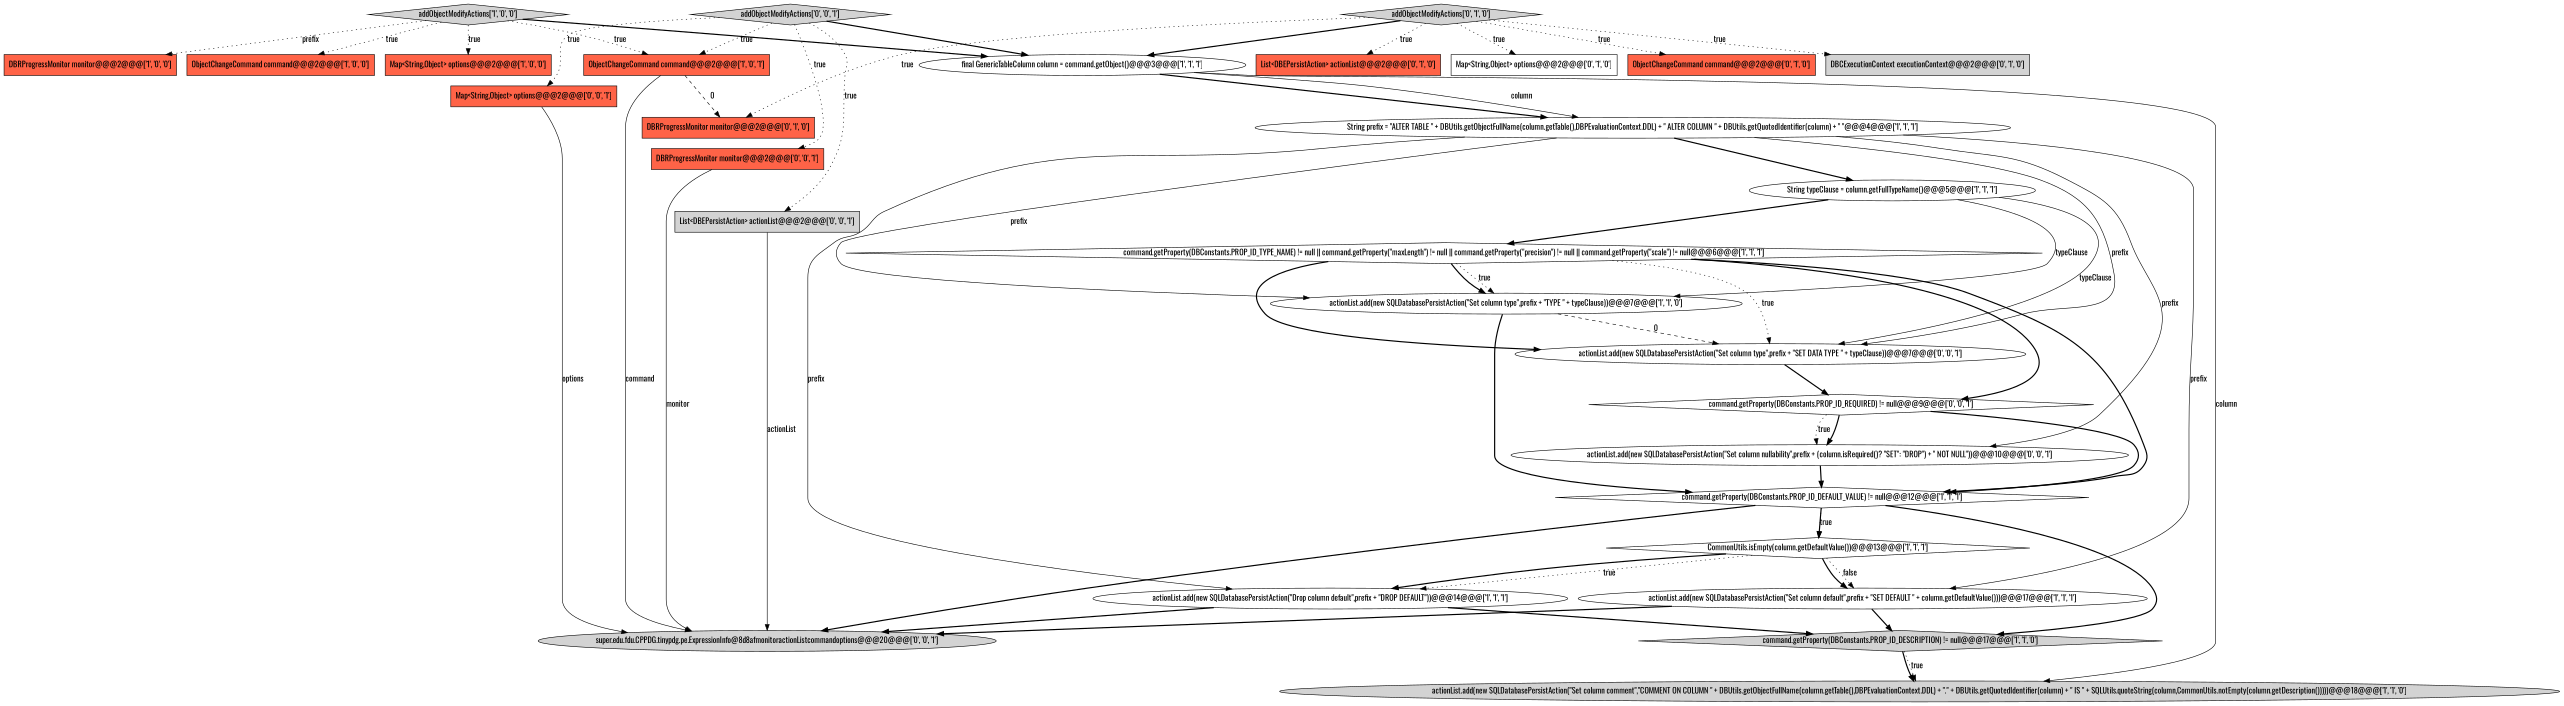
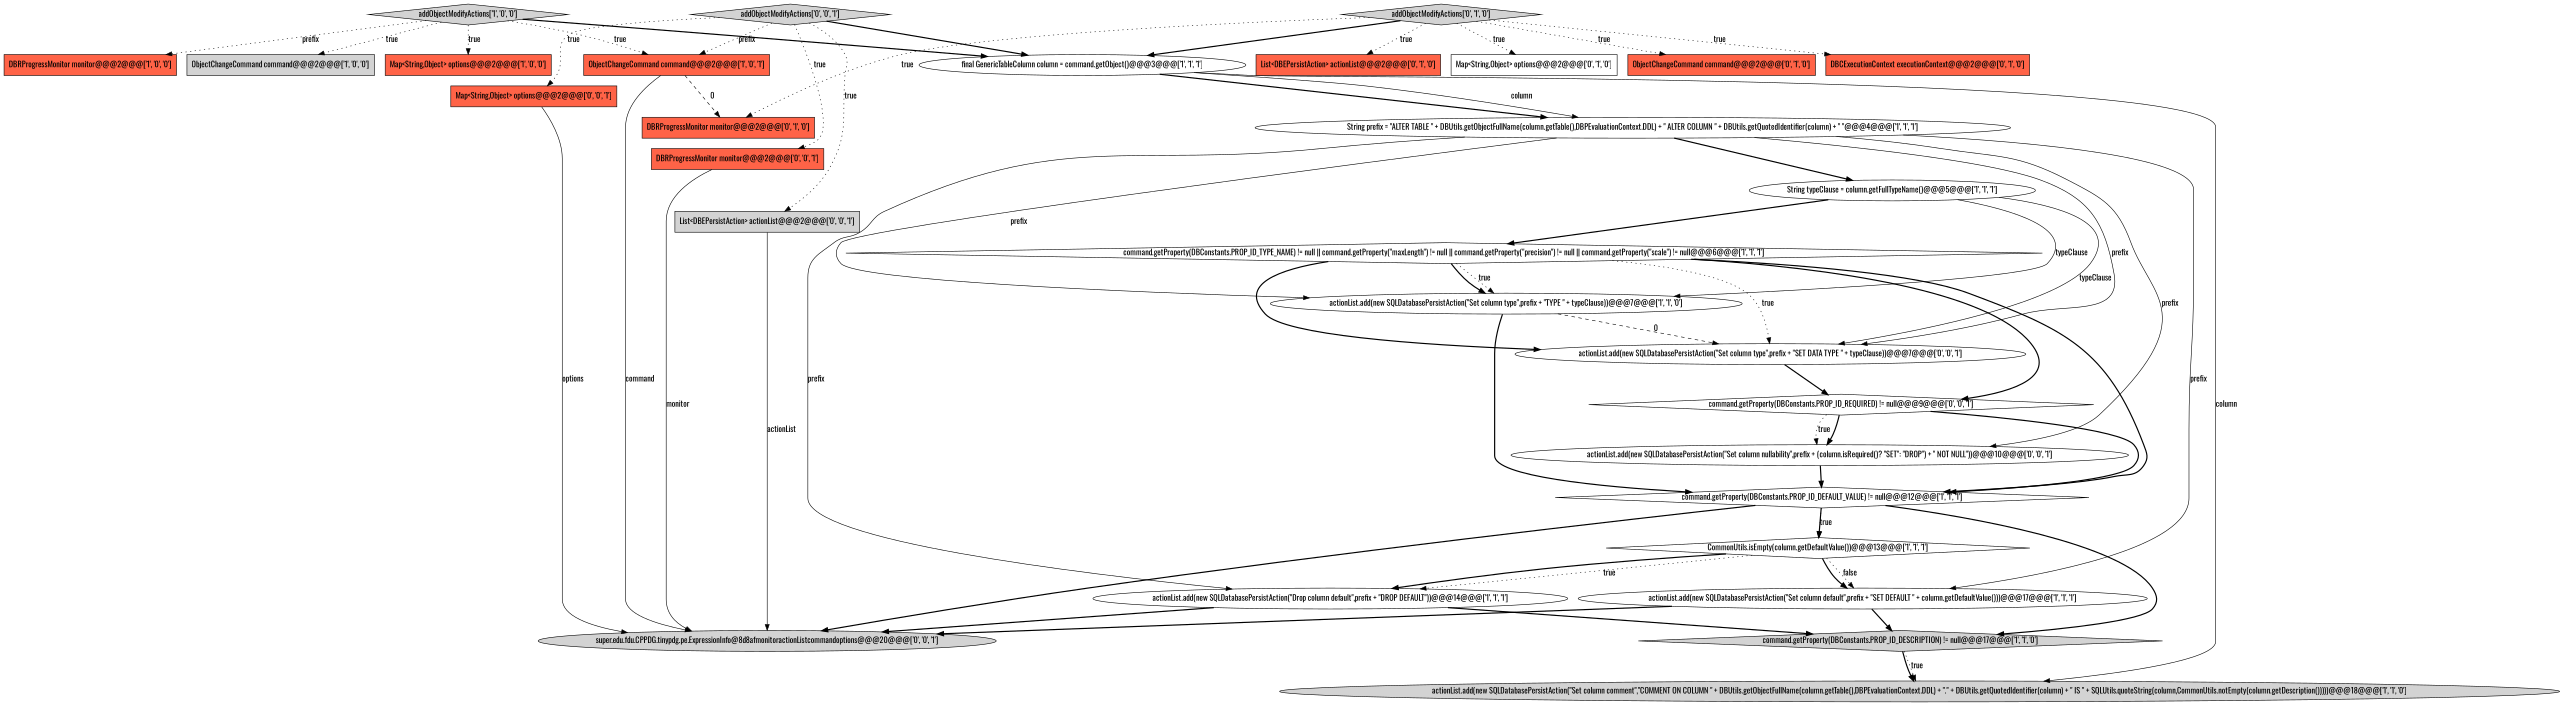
  digraph {
    fontname=Oswald
    node [fillcolor=white fontname=Oswald shape=box style=filled]
    edge [fontname=Oswald style=bold]
    n1 [fillcolor=tomato label="Map<String,Object> options@@@2@@@['1', '0', '0']"]
    n2 [fillcolor=tomato label="DBRProgressMonitor monitor@@@2@@@['1', '0', '0']"]
    n3 [fillcolor=lightgray label="command.getProperty(DBConstants.PROP_ID_DESCRIPTION) != null@@@17@@@['1', '1', '0']" shape=diamond]
    n4 [fillcolor=lightgray label="actionList.add(new SQLDatabasePersistAction(\"Set column comment\",\"COMMENT ON COLUMN \" + DBUtils.getObjectFullName(column.getTable(),DBPEvaluationContext.DDL) + \".\" + DBUtils.getQuotedIdentifier(column) + \" IS \" + SQLUtils.quoteString(column,CommonUtils.notEmpty(column.getDescription()))))@@@18@@@['1', '1', '0']" shape=ellipse]
    n5 [fillcolor=tomato label="Map<String,Object> options@@@2@@@['0', '0', '1']"]
    n6 [fillcolor=lightgray label="super.edu.fdu.CPPDG.tinypdg.pe.ExpressionInfo@8d8afmonitoractionListcommandoptions@@@20@@@['0', '0', '1']" shape=ellipse]
    n7 [label="final GenericTableColumn column = command.getObject()@@@3@@@['1', '1', '1']" shape=ellipse]
    n8 [label="String prefix = \"ALTER TABLE \" + DBUtils.getObjectFullName(column.getTable(),DBPEvaluationContext.DDL) + \" ALTER COLUMN \" + DBUtils.getQuotedIdentifier(column) + \" \"@@@4@@@['1', '1', '1']" shape=ellipse]
    n9 [label="actionList.add(new SQLDatabasePersistAction(\"Set column type\",prefix + \"SET DATA TYPE \" + typeClause))@@@7@@@['0', '0', '1']" shape=ellipse]
    n10 [label="actionList.add(new SQLDatabasePersistAction(\"Set column default\",prefix + \"SET DEFAULT \" + column.getDefaultValue()))@@@17@@@['1', '1', '1']" shape=ellipse]
    n11 [label="actionList.add(new SQLDatabasePersistAction(\"Set column nullability\",prefix + (column.isRequired()? \"SET\": \"DROP\") + \" NOT NULL\"))@@@10@@@['0', '0', '1']" shape=ellipse]
    n12 [label="String typeClause = column.getFullTypeName()@@@5@@@['1', '1', '1']" shape=ellipse]
    n13 [label="actionList.add(new SQLDatabasePersistAction(\"Set column type\",prefix + \"TYPE \" + typeClause))@@@7@@@['1', '1', '0']" shape=ellipse]
    n14 [label="actionList.add(new SQLDatabasePersistAction(\"Drop column default\",prefix + \"DROP DEFAULT\"))@@@14@@@['1', '1', '1']" shape=ellipse]
    n15 [label="command.getProperty(DBConstants.PROP_ID_REQUIRED) != null@@@9@@@['0', '0', '1']" shape=diamond]
    n16 [label="command.getProperty(DBConstants.PROP_ID_DEFAULT_VALUE) != null@@@12@@@['1', '1', '1']" shape=diamond]
    n17 [fillcolor=tomato label="ObjectChangeCommand command@@@2@@@['1', '0', '1']"]
    n18 [fillcolor=tomato label="DBRProgressMonitor monitor@@@2@@@['0', '1', '0']"]
    n19 [label="CommonUtils.isEmpty(column.getDefaultValue())@@@13@@@['1', '1', '1']" shape=diamond]
    n20 [fillcolor=tomato label="ObjectChangeCommand command@@@2@@@['0', '1', '0']"]
    n21 [fillcolor=tomato label="DBRProgressMonitor monitor@@@2@@@['0', '0', '1']"]
    n22 [label="command.getProperty(DBConstants.PROP_ID_TYPE_NAME) != null || command.getProperty(\"maxLength\") != null || command.getProperty(\"precision\") != null || command.getProperty(\"scale\") != null@@@6@@@['1', '1', '1']" shape=diamond]
    n23 [fillcolor=lightgray label="List<DBEPersistAction> actionList@@@2@@@['0', '0', '1']"]
    n24 [fillcolor=lightgray label="addObjectModifyActions['0', '1', '0']" shape=diamond]
-   n25 [fillcolor=lightgray label="DBCExecutionContext executionContext@@@2@@@['0', '1', '0']"]
+   n25 [fillcolor=tomato label="DBCExecutionContext executionContext@@@2@@@['0', '1', '0']"]
    n26 [fillcolor=tomato label="List<DBEPersistAction> actionList@@@2@@@['0', '1', '0']"]
    n27 [label="Map<String,Object> options@@@2@@@['0', '1', '0']"]
    n28 [fillcolor=lightgray label="addObjectModifyActions['1', '0', '0']" shape=diamond]
-   n29 [fillcolor=tomato label="ObjectChangeCommand command@@@2@@@['1', '0', '0']"]
+   n29 [fillcolor=lightgray label="ObjectChangeCommand command@@@2@@@['1', '0', '0']"]
    n30 [fillcolor=lightgray label="addObjectModifyActions['0', '0', '1']" shape=diamond]
    n3 -> n4 [label=true style=dotted]
    n3 -> n4
    n5 -> n6 [label=options style=solid]
    n7 -> n4 [label=column style=solid]
    n7 -> n8
    n7 -> n8 [label=column style=solid]
    n8 -> n9 [label=prefix style=solid]
    n8 -> n10 [label=prefix style=solid]
    n8 -> n11 [label=prefix style=solid]
    n8 -> n12
    n8 -> n13 [label=prefix style=solid]
    n8 -> n14 [label=prefix style=solid]
    n9 -> n15
    n10 -> n3
    n10 -> n6
    n11 -> n16
    n12 -> n9 [label=typeClause style=solid]
    n12 -> n13 [label=typeClause style=solid]
    n12 -> n22
    n13 -> n9 [label=0 style=dashed]
    n13 -> n16
    n14 -> n3
    n14 -> n6
    n15 -> n11
    n15 -> n11 [label=true style=dotted]
    n15 -> n16
    n16 -> n3
    n16 -> n6
    n16 -> n19 [label=true style=dotted]
    n16 -> n19
    n17 -> n6 [label=command style=solid]
    n17 -> n18 [label=0 style=dashed]
    n19 -> n10 [label=false style=dotted]
    n19 -> n10
    n19 -> n14 [label=true style=dotted]
    n19 -> n14
    n21 -> n6 [label=monitor style=solid]
    n22 -> n9
    n22 -> n9 [label=true style=dotted]
    n22 -> n13 [label=true style=dotted]
    n22 -> n13
    n22 -> n15
    n22 -> n16
    n23 -> n6 [label=actionList style=solid]
    n24 -> n7
    n24 -> n18 [label=true style=dotted]
    n24 -> n20 [label=true style=dotted]
    n24 -> n25 [label=true style=dotted]
    n24 -> n26 [label=true style=dotted]
    n24 -> n27 [label=true style=dotted]
    n28 -> n1 [label=true style=dotted]
    n28 -> n2 [label=prefix style=dotted]
    n28 -> n7
    n28 -> n17 [label=true style=dotted]
    n28 -> n29 [label=true style=dotted]
    n30 -> n5 [label=true style=dotted]
    n30 -> n7
-   n30 -> n17 [label=true style=dotted]
+   n30 -> n17 [label=prefix style=dotted]
    n30 -> n21 [label=true style=dotted]
    n30 -> n23 [label=true style=dotted]
  }
